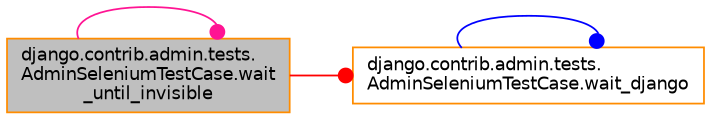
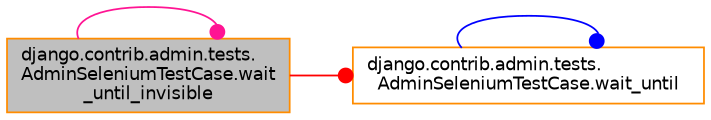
  digraph {
    rankdir=LR
    node [color=darkorange fontname=Helvetica fontsize=10 shape=record style=filled]
    edge [fontname=Helvetica fontsize=10 labelfontname=Helvetica labelfontsize=10 style=solid arrowhead=dot]
    n1 [fillcolor=grey75 fontcolor=black height=0.2 label="django.contrib.admin.tests.\lAdminSeleniumTestCase.wait\l_until_invisible" width=0.4]
-   n2 [fillcolor=white height=0.2 label="django.contrib.admin.tests.\lAdminSeleniumTestCase.wait_django" width=0.4]
+   n2 [fillcolor=white height=0.2 label="django.contrib.admin.tests.\lAdminSeleniumTestCase.wait_until" width=0.4]
    n1 -> n1 [color=deeppink]
    n1 -> n2 [color=red]
    n2 -> n2 [color=blue]
  }
